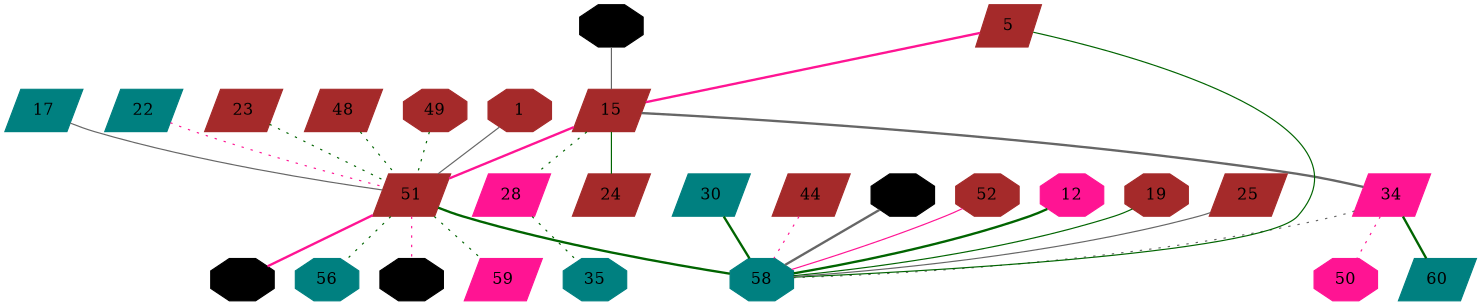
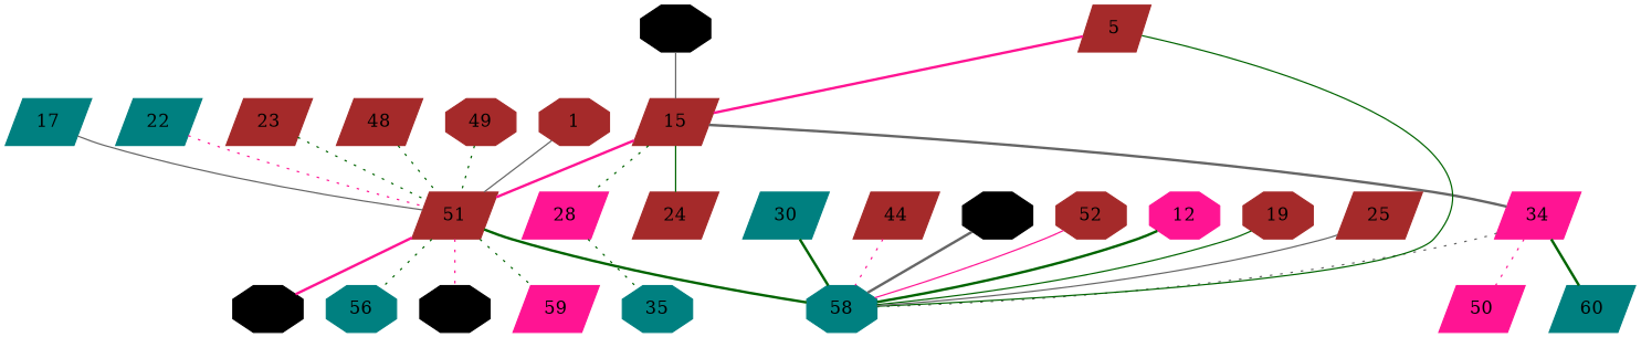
  graph {
    node [color=brown shape=parallelogram style=filled]
    edge [color=darkgreen style=dotted]
    51 [super="+41+2+40"]
    58 [color=teal shape=octagon super="+3+16+53+37"]
    54 [color=black shape=octagon super="+29"]
    56 [color=teal shape=octagon]
    57 [color=black shape=octagon]
    59 [color=deeppink super="+55"]
    1 [shape=octagon]
    15 [super="+4"]
    24
    28 [color=deeppink]
    34 [color=deeppink super="+8+27+20"]
    5
    10 [color=black shape=octagon]
    12 [color=deeppink shape=octagon]
    35 [color=teal shape=octagon]
-   50 [color=deeppink shape=octagon]
+   50 [color=deeppink]
    60 [color=teal]
    17 [color=teal]
    19 [shape=octagon]
    22 [color=teal]
    23
    25
    30 [color=teal]
    44
    46 [color=black shape=octagon]
    48
    49 [shape=octagon super="+31"]
    52 [shape=octagon super="+47"]
    51 -- 58 [style=bold weight=7]
    51 -- 54 [color=deeppink style=bold]
    51 -- 56
    51 -- 57 [color=deeppink]
    51 -- 59
    1 -- 51 [color=gray40 style=solid]
    15 -- 51 [color=deeppink style=bold weight=3]
    15 -- 24 [style=solid]
    15 -- 28 [weight=2]
    15 -- 34 [color=gray40 style=bold weight=2]
    28 -- 35
    34 -- 58 [color=gray40]
    34 -- 50 [color=deeppink]
    34 -- 60 [style=bold]
    5 -- 58 [style=solid]
    5 -- 15 [color=deeppink style=bold]
    10 -- 15 [color=gray40 style=solid]
    12 -- 58 [style=bold]
    17 -- 51 [color=gray40 style=solid]
    19 -- 58 [style=solid]
    22 -- 51 [color=deeppink]
    23 -- 51
    25 -- 58 [color=gray40 style=solid]
    30 -- 58 [style=bold]
    44 -- 58 [color=deeppink]
    46 -- 58 [color=gray40 style=bold]
    48 -- 51
    49 -- 51
    52 -- 58 [color=deeppink style=solid]
  }
